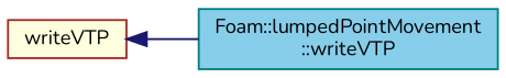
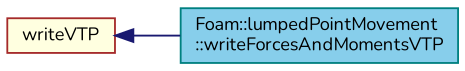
  digraph {
    rankdir=LR
    fontname=Nunito
    node [fontname=Nunito fontsize=10 shape=record style=filled]
    n1 [color=brown fillcolor=lightyellow fontcolor=black height=0.2 label=writeVTP width=0.4]
-   n2 [color=teal height=0.2 label="Foam::lumpedPointMovement\l::writeVTP" width=0.4 fillcolor=skyblue]
+   n2 [color=teal height=0.2 label="Foam::lumpedPointMovement\l::writeForcesAndMomentsVTP" width=0.4 fillcolor=skyblue]
    n1 -> n2 [color=midnightblue dir=back fontname=Nunito fontsize=10 labelfontname=Helvetica labelfontsize=10 style=solid]
  }
